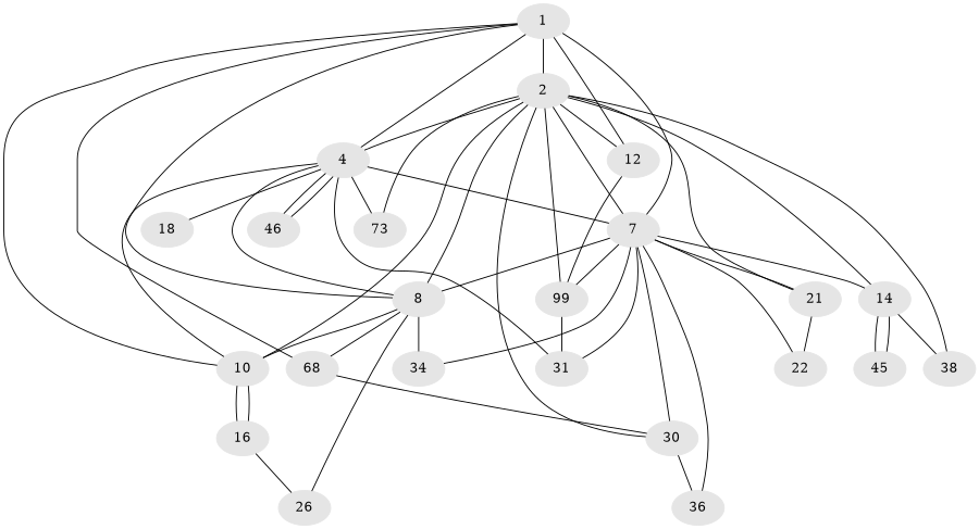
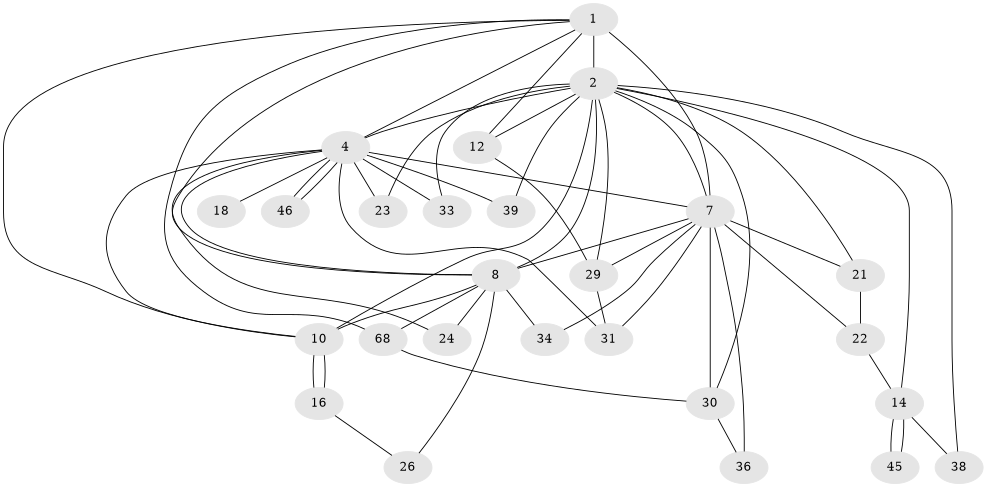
  graph {
    node [color=gray90 style=filled]
    2 [super="+3+32+6"]
    4 [super="+37+5+13"]
    7 [super="+44+27+9+19+40+15"]
    8
    10 [super="+20"]
    12
    14 [super="+42"]
    21
-   23 [label=73]
-   29 [label=99]
+   23
+   29
    30
+   33
    38
+   39
    1
    n16 [label=68]
    18
+   24
    31
    46
    22
    34
    36
    26
    16
    45
    2 -- 4 [weight=8]
    2 -- 7 [weight=10]
    2 -- 8 [weight=3]
    2 -- 10 [weight=3]
    2 -- 12
    2 -- 14 [weight=2]
    2 -- 21
    2 -- 23
    2 -- 29 [weight=2]
    2 -- 30
+   2 -- 33
    2 -- 38
+   2 -- 39 [weight=2]
    4 -- 7 [weight=5]
    4 -- 8 [weight=2]
    4 -- 10 [weight=3]
    4 -- 23
+   4 -- 33
+   4 -- 39
    4 -- 18 [weight=2]
+   4 -- 24
    4 -- 31
    4 -- 46
    4 -- 46
    7 -- 8 [weight=3]
-   7 -- 14
+   22 -- 14
    7 -- 21
    7 -- 29
    7 -- 30 [weight=2]
    7 -- 31
    7 -- 22
    7 -- 34
    7 -- 36
    8 -- 10
    8 -- n16
+   8 -- 24
    8 -- 34
    8 -- 26
    10 -- 16
    10 -- 16
    12 -- 29
    14 -- 38
    14 -- 45
    14 -- 45
    21 -- 22
    29 -- 31
    30 -- 36
    1 -- 2 [weight=3]
    1 -- 4 [weight=2]
    1 -- 7 [weight=4]
    1 -- 8
    1 -- 10
    1 -- 12
    1 -- n16
    n16 -- 30
    16 -- 26
  }
